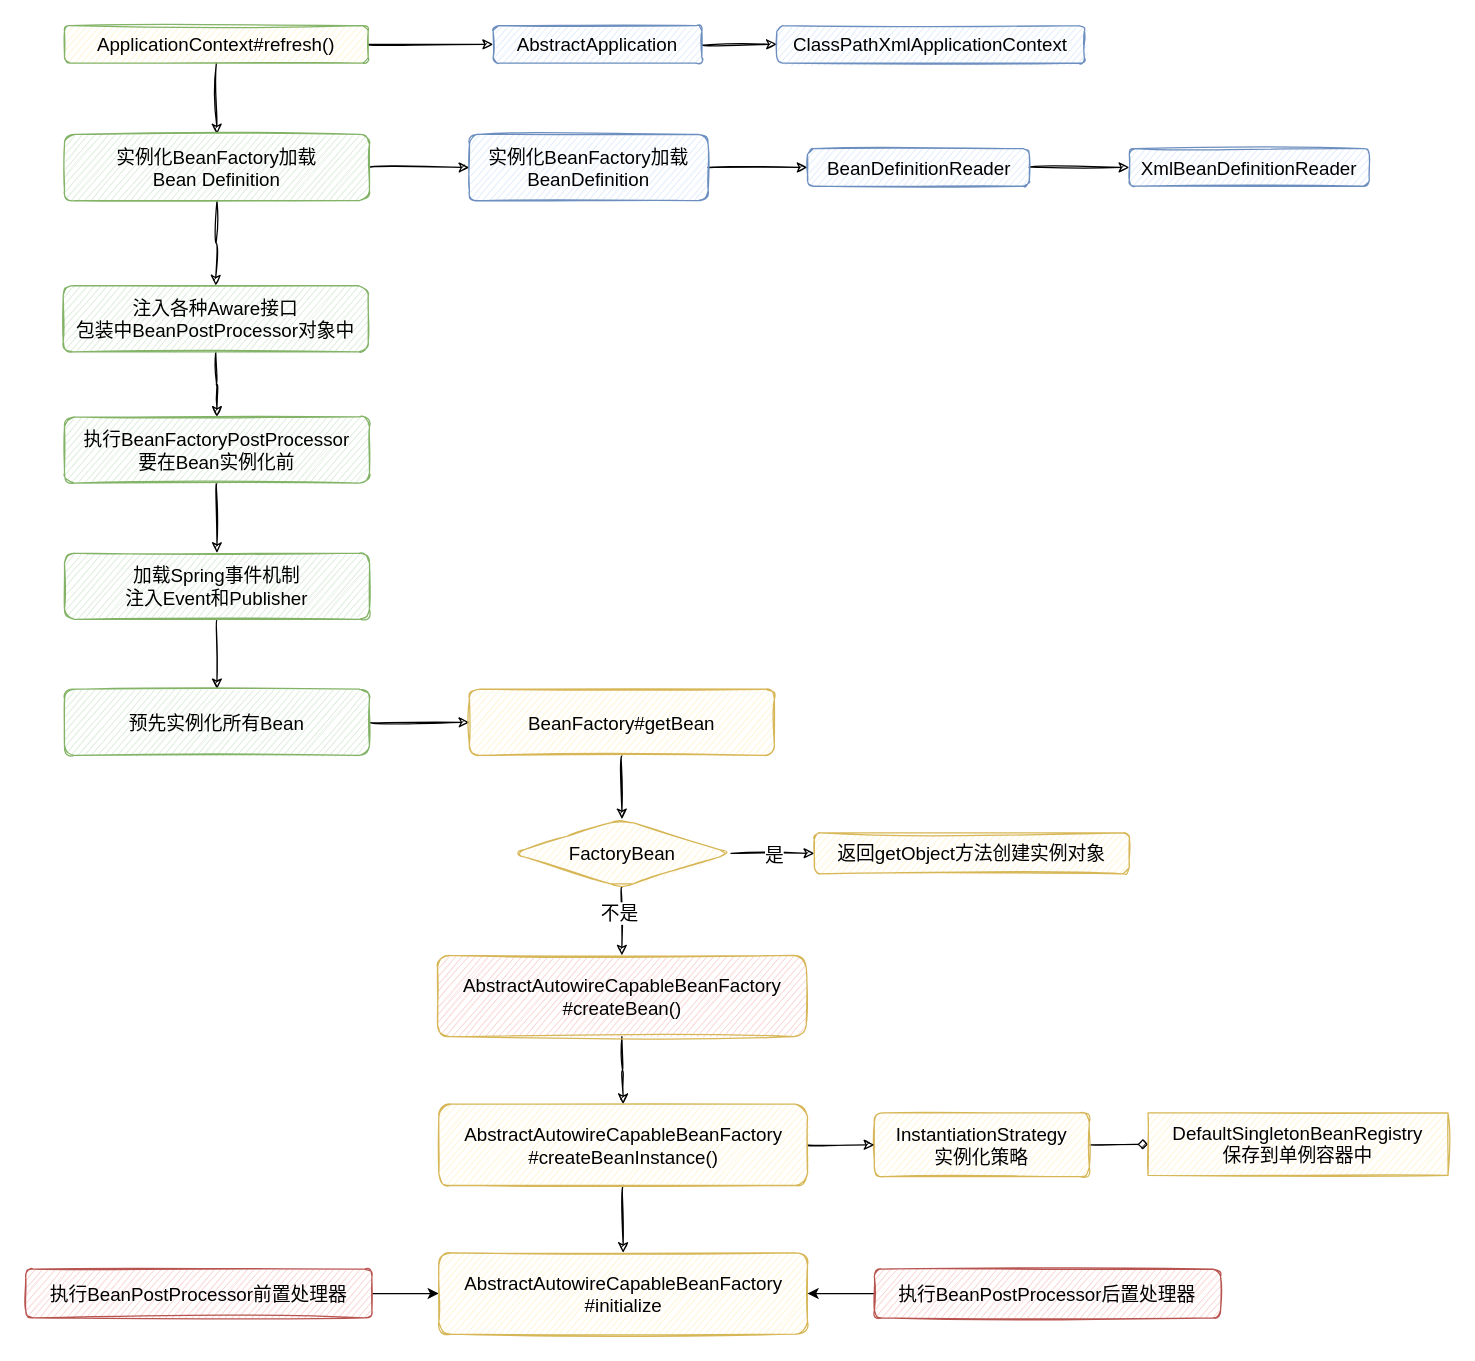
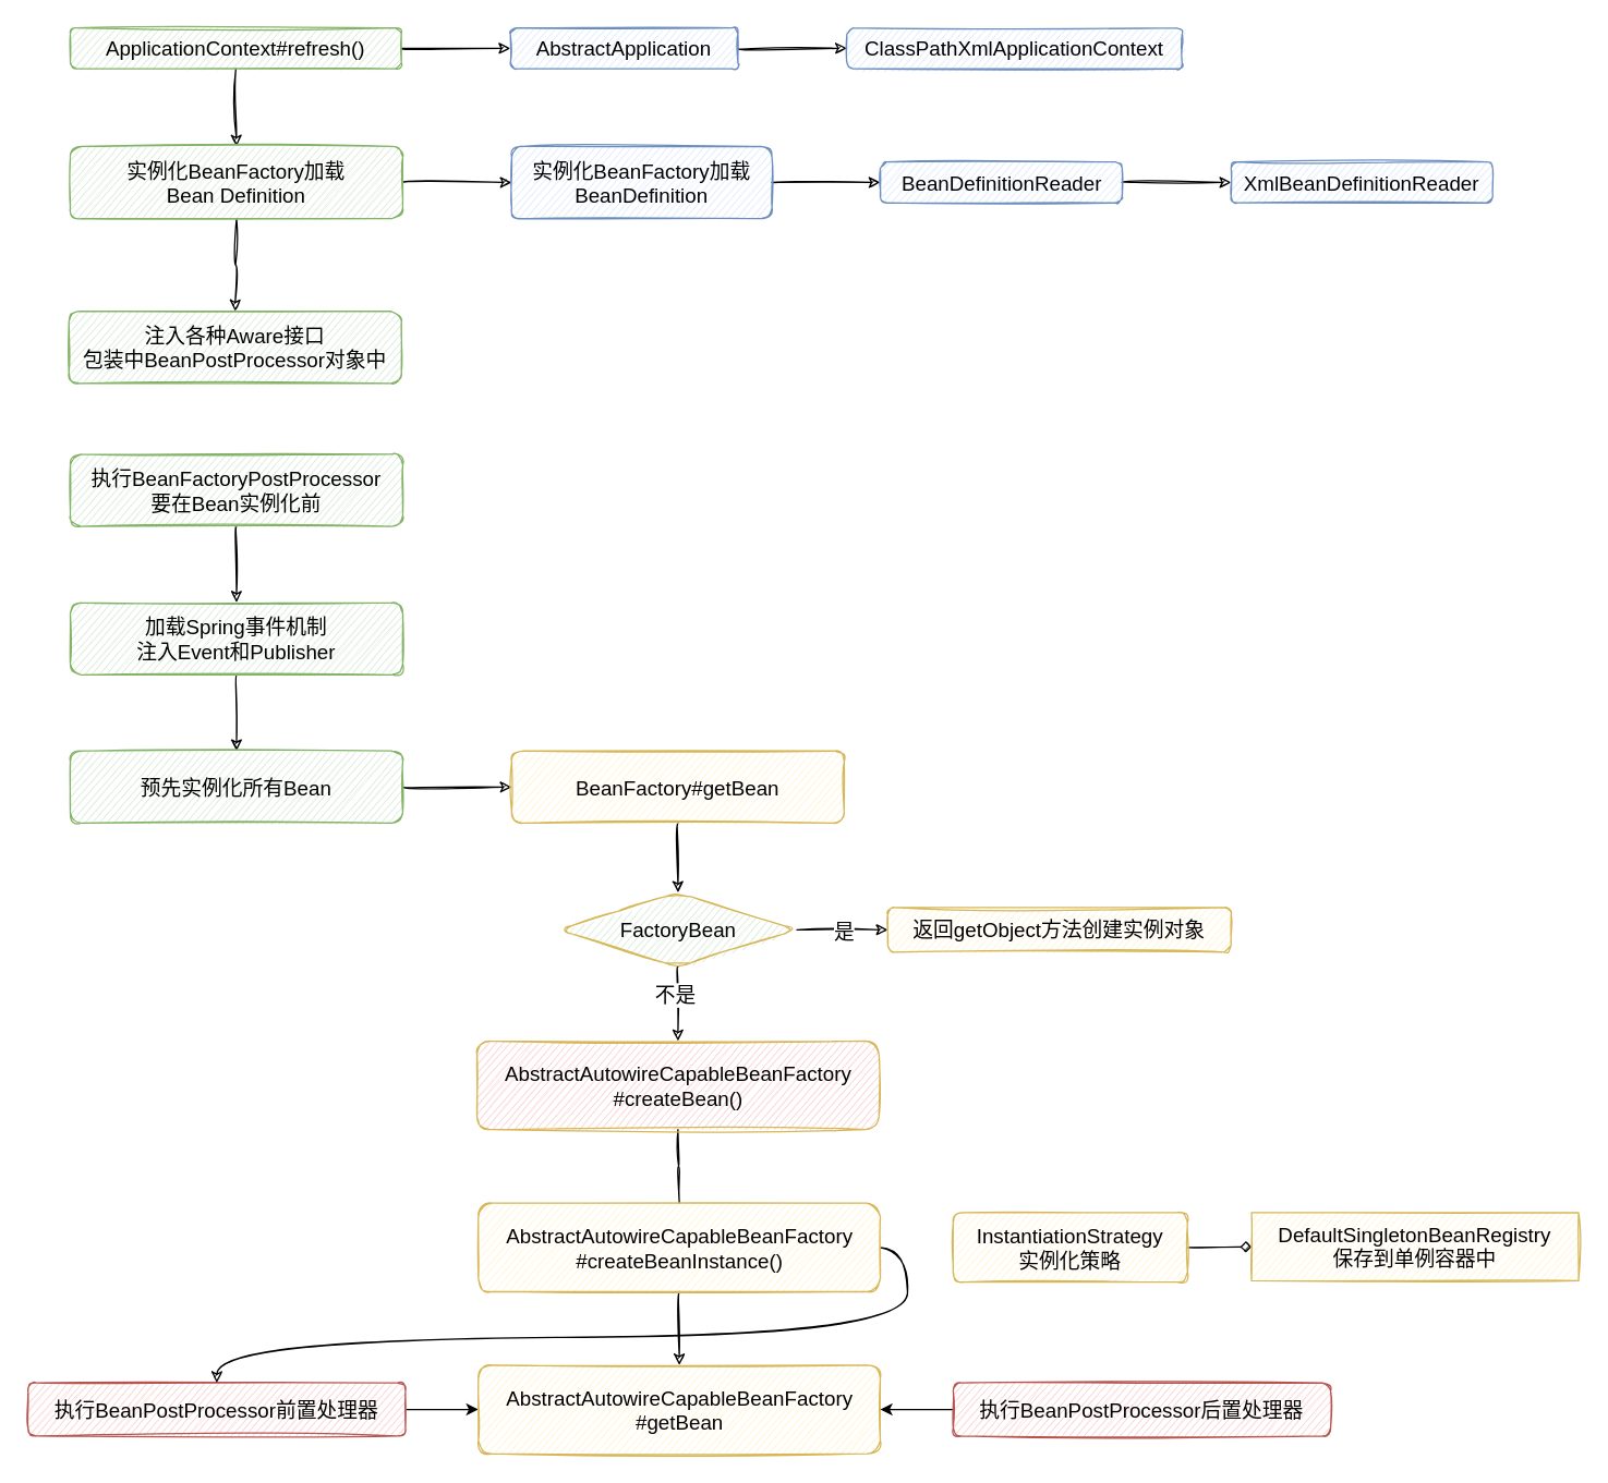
  <mxCell id="0" />
  <mxCell id="1" parent="0" />
  <mxCell id="2" value="" style="edgeStyle=orthogonalEdgeStyle;curved=1;rounded=1;sketch=1;orthogonalLoop=1;jettySize=auto;html=1;fontSize=15;" parent="1" source="4" target="7" edge="1"><mxGeometry relative="1" as="geometry" /></mxCell>
  <mxCell id="3" value="" style="edgeStyle=orthogonalEdgeStyle;curved=1;rounded=1;sketch=1;orthogonalLoop=1;jettySize=auto;html=1;fontSize=15;" parent="1" source="4" target="11" edge="1"><mxGeometry relative="1" as="geometry" /></mxCell>
- <mxCell id="4" value="&lt;font style=&quot;font-size: 15px;&quot;&gt;ApplicationContext#refresh()&lt;/font&gt;" style="whiteSpace=wrap;html=1;fillColor=#fff2cc;strokeColor=#82b366;sketch=1;rounded=1;" parent="1" vertex="1"><mxGeometry x="51" y="20" width="243" height="30" as="geometry" /></mxCell>
+ <mxCell id="4" value="&lt;font style=&quot;font-size: 15px;&quot;&gt;ApplicationContext#refresh()&lt;/font&gt;" style="whiteSpace=wrap;html=1;fillColor=#d5e8d4;strokeColor=#82b366;sketch=1;rounded=1;" parent="1" vertex="1"><mxGeometry x="51" y="20" width="243" height="30" as="geometry" /></mxCell>
  <mxCell id="5" value="" style="edgeStyle=orthogonalEdgeStyle;curved=1;rounded=1;sketch=1;orthogonalLoop=1;jettySize=auto;html=1;fontSize=15;" parent="1" source="7" target="9" edge="1"><mxGeometry relative="1" as="geometry" /></mxCell>
  <mxCell id="6" value="" style="edgeStyle=orthogonalEdgeStyle;curved=1;rounded=1;sketch=1;orthogonalLoop=1;jettySize=auto;html=1;fontSize=15;" parent="1" source="7" target="17" edge="1"><mxGeometry relative="1" as="geometry" /></mxCell>
  <mxCell id="7" value="&lt;span style=&quot;font-size: 15px;&quot;&gt;实例化BeanFactory加载&lt;br&gt;Bean Definition&lt;/span&gt;" style="whiteSpace=wrap;html=1;fillColor=#d5e8d4;strokeColor=#82b366;sketch=1;rounded=1;" parent="1" vertex="1"><mxGeometry x="51" y="107" width="244" height="53" as="geometry" /></mxCell>
  <mxCell id="8" value="" style="edgeStyle=orthogonalEdgeStyle;curved=1;rounded=1;sketch=1;orthogonalLoop=1;jettySize=auto;html=1;fontSize=15;" parent="1" source="9" target="14" edge="1"><mxGeometry relative="1" as="geometry" /></mxCell>
  <mxCell id="9" value="&lt;span style=&quot;font-size: 15px;&quot;&gt;实例化BeanFactory加载&lt;br&gt;BeanDefinition&lt;/span&gt;" style="whiteSpace=wrap;html=1;fillColor=#dae8fc;strokeColor=#6c8ebf;sketch=1;rounded=1;" parent="1" vertex="1"><mxGeometry x="375" y="107" width="191" height="53" as="geometry" /></mxCell>
  <mxCell id="10" value="" style="edgeStyle=orthogonalEdgeStyle;curved=1;rounded=1;sketch=1;orthogonalLoop=1;jettySize=auto;html=1;fontSize=15;" parent="1" source="11" target="12" edge="1"><mxGeometry relative="1" as="geometry" /></mxCell>
- <mxCell id="11" value="&lt;font style=&quot;font-size: 15px;&quot;&gt;AbstractApplication&lt;/font&gt;" style="whiteSpace=wrap;html=1;fillColor=#dae8fc;strokeColor=#6c8ebf;sketch=1;rounded=1;" parent="1" vertex="1"><mxGeometry x="394" y="20" width="167" height="30" as="geometry" /></mxCell>
+ <mxCell id="11" value="&lt;font style=&quot;font-size: 15px;&quot;&gt;AbstractApplication&lt;/font&gt;" style="whiteSpace=wrap;html=1;fillColor=#dae8fc;strokeColor=#6c8ebf;sketch=1;rounded=1;" parent="1" vertex="1"><mxGeometry x="374" y="20" width="167" height="30" as="geometry" /></mxCell>
  <mxCell id="12" value="&lt;span style=&quot;font-size: 15px;&quot;&gt;ClassPathXmlApplicationContext&lt;/span&gt;" style="whiteSpace=wrap;html=1;fillColor=#dae8fc;strokeColor=#6c8ebf;sketch=1;rounded=1;" parent="1" vertex="1"><mxGeometry x="621" y="20" width="246" height="30" as="geometry" /></mxCell>
  <mxCell id="13" value="" style="edgeStyle=orthogonalEdgeStyle;curved=1;rounded=1;sketch=1;orthogonalLoop=1;jettySize=auto;html=1;fontSize=15;" parent="1" source="14" target="15" edge="1"><mxGeometry relative="1" as="geometry" /></mxCell>
  <mxCell id="14" value="&lt;span style=&quot;font-size: 15px;&quot;&gt;BeanDefinitionReader&lt;/span&gt;" style="whiteSpace=wrap;html=1;fillColor=#dae8fc;strokeColor=#6c8ebf;sketch=1;rounded=1;" parent="1" vertex="1"><mxGeometry x="645.5" y="118.5" width="177.5" height="30" as="geometry" /></mxCell>
  <mxCell id="15" value="&lt;span style=&quot;font-size: 15px;&quot;&gt;XmlBeanDefinitionReader&lt;/span&gt;" style="whiteSpace=wrap;html=1;fillColor=#dae8fc;strokeColor=#6c8ebf;sketch=1;rounded=1;" parent="1" vertex="1"><mxGeometry x="903" y="118.5" width="192" height="30" as="geometry" /></mxCell>
- <mxCell id="16" value="" style="edgeStyle=orthogonalEdgeStyle;curved=1;rounded=1;sketch=1;orthogonalLoop=1;jettySize=auto;html=1;fontSize=15;" parent="1" source="17" target="19" edge="1"><mxGeometry relative="1" as="geometry" /></mxCell>
  <mxCell id="17" value="&lt;span style=&quot;font-size: 15px;&quot;&gt;注入各种Aware接口&lt;br&gt;包装中BeanPostProcessor对象中&lt;br&gt;&lt;/span&gt;" style="whiteSpace=wrap;html=1;fillColor=#d5e8d4;strokeColor=#82b366;sketch=1;rounded=1;" parent="1" vertex="1"><mxGeometry x="50" y="228" width="244" height="53" as="geometry" /></mxCell>
  <mxCell id="18" value="" style="edgeStyle=orthogonalEdgeStyle;curved=1;rounded=1;sketch=1;orthogonalLoop=1;jettySize=auto;html=1;fontSize=15;" parent="1" source="19" target="21" edge="1"><mxGeometry relative="1" as="geometry" /></mxCell>
  <mxCell id="19" value="&lt;span style=&quot;font-size: 15px;&quot;&gt;执行BeanFactoryPostProcessor&lt;br&gt;要在Bean实例化前&lt;br&gt;&lt;/span&gt;" style="whiteSpace=wrap;html=1;fillColor=#d5e8d4;strokeColor=#82b366;sketch=1;rounded=1;" parent="1" vertex="1"><mxGeometry x="51" y="333" width="244" height="53" as="geometry" /></mxCell>
  <mxCell id="20" value="" style="edgeStyle=orthogonalEdgeStyle;curved=1;rounded=1;sketch=1;orthogonalLoop=1;jettySize=auto;html=1;fontSize=15;" parent="1" source="21" target="23" edge="1"><mxGeometry relative="1" as="geometry" /></mxCell>
  <mxCell id="21" value="&lt;span style=&quot;font-size: 15px;&quot;&gt;加载Spring事件机制&lt;br&gt;注入Event和Publisher&lt;br&gt;&lt;/span&gt;" style="whiteSpace=wrap;html=1;fillColor=#d5e8d4;strokeColor=#82b366;sketch=1;rounded=1;" parent="1" vertex="1"><mxGeometry x="51" y="442" width="244" height="53" as="geometry" /></mxCell>
  <mxCell id="22" value="" style="edgeStyle=orthogonalEdgeStyle;curved=1;rounded=1;sketch=1;orthogonalLoop=1;jettySize=auto;html=1;fontSize=15;" parent="1" source="23" target="25" edge="1"><mxGeometry relative="1" as="geometry" /></mxCell>
  <mxCell id="23" value="&lt;span style=&quot;font-size: 15px;&quot;&gt;预先实例化所有Bean&lt;br&gt;&lt;/span&gt;" style="whiteSpace=wrap;html=1;fillColor=#d5e8d4;strokeColor=#82b366;sketch=1;rounded=1;" parent="1" vertex="1"><mxGeometry x="51" y="551" width="244" height="53" as="geometry" /></mxCell>
  <mxCell id="24" value="" style="edgeStyle=orthogonalEdgeStyle;curved=1;rounded=1;sketch=1;orthogonalLoop=1;jettySize=auto;html=1;fontSize=15;" parent="1" source="25" target="30" edge="1"><mxGeometry relative="1" as="geometry" /></mxCell>
  <mxCell id="25" value="&lt;span style=&quot;font-size: 15px;&quot;&gt;BeanFactory#getBean&lt;br&gt;&lt;/span&gt;" style="whiteSpace=wrap;html=1;fillColor=#fff2cc;strokeColor=#d6b656;sketch=1;rounded=1;" parent="1" vertex="1"><mxGeometry x="375" y="551" width="244" height="53" as="geometry" /></mxCell>
  <mxCell id="26" value="" style="edgeStyle=orthogonalEdgeStyle;curved=1;rounded=1;sketch=1;orthogonalLoop=1;jettySize=auto;html=1;fontSize=15;" parent="1" source="30" target="31" edge="1"><mxGeometry relative="1" as="geometry" /></mxCell>
  <mxCell id="27" value="是" style="edgeLabel;html=1;align=center;verticalAlign=middle;resizable=0;points=[];fontSize=15;" parent="26" vertex="1" connectable="0"><mxGeometry x="0.025" y="-1" relative="1" as="geometry"><mxPoint as="offset" /></mxGeometry></mxCell>
  <mxCell id="28" value="" style="edgeStyle=orthogonalEdgeStyle;curved=1;rounded=1;sketch=1;orthogonalLoop=1;jettySize=auto;html=1;fontSize=15;" parent="1" source="30" target="33" edge="1"><mxGeometry relative="1" as="geometry" /></mxCell>
  <mxCell id="29" value="不是" style="edgeLabel;html=1;align=center;verticalAlign=middle;resizable=0;points=[];fontSize=15;" parent="28" vertex="1" connectable="0"><mxGeometry x="-0.262" y="-3" relative="1" as="geometry"><mxPoint as="offset" /></mxGeometry></mxCell>
- <mxCell id="30" value="&lt;font style=&quot;font-size: 15px;&quot;&gt;FactoryBean&lt;/font&gt;" style="rhombus;whiteSpace=wrap;html=1;fillColor=#fff2cc;strokeColor=#d6b656;sketch=1;rounded=1;" parent="1" vertex="1"><mxGeometry x="409.5" y="655" width="175" height="54.5" as="geometry" /></mxCell>
+ <mxCell id="30" value="&lt;font style=&quot;font-size: 15px;&quot;&gt;FactoryBean&lt;/font&gt;" style="rhombus;whiteSpace=wrap;html=1;fillColor=#d5e8d4;strokeColor=#d6b656;sketch=1;rounded=1;" parent="1" vertex="1"><mxGeometry x="409.5" y="655" width="175" height="54.5" as="geometry" /></mxCell>
  <mxCell id="31" value="&lt;font style=&quot;font-size: 15px;&quot;&gt;返回getObject方法创建实例对象&lt;/font&gt;" style="whiteSpace=wrap;html=1;fillColor=#fff2cc;strokeColor=#d6b656;sketch=1;rounded=1;" parent="1" vertex="1"><mxGeometry x="651" y="665.88" width="252" height="32.75" as="geometry" /></mxCell>
- <mxCell id="32" value="" style="edgeStyle=orthogonalEdgeStyle;curved=1;rounded=1;sketch=1;orthogonalLoop=1;jettySize=auto;html=1;fontSize=15;" parent="1" source="33" target="41" edge="1"><mxGeometry relative="1" as="geometry" /></mxCell>
+ <mxCell id="32" value="" style="edgeStyle=orthogonalEdgeStyle;curved=1;rounded=1;sketch=1;orthogonalLoop=1;jettySize=auto;html=1;fontSize=15;endArrow=none;" parent="1" source="33" target="41" edge="1"><mxGeometry relative="1" as="geometry" /></mxCell>
  <mxCell id="33" value="&lt;font style=&quot;font-size: 15px;&quot;&gt;AbstractAutowireCapableBeanFactory&lt;br&gt;#createBean()&lt;/font&gt;" style="whiteSpace=wrap;html=1;fillColor=#f8cecc;strokeColor=#d6b656;sketch=1;rounded=1;" parent="1" vertex="1"><mxGeometry x="349.5" y="764" width="295" height="65" as="geometry" /></mxCell>
  <mxCell id="34" style="edgeStyle=orthogonalEdgeStyle;rounded=0;orthogonalLoop=1;jettySize=auto;html=1;exitX=1;exitY=0.5;exitDx=0;exitDy=0;fontSize=15;" edge="1" parent="1" source="35" target="42"><mxGeometry relative="1" as="geometry" /></mxCell>
  <mxCell id="35" value="&lt;font style=&quot;font-size: 15px;&quot;&gt;执行BeanPostProcessor前置处理器&lt;/font&gt;" style="whiteSpace=wrap;html=1;fillColor=#f8cecc;strokeColor=#b85450;sketch=1;rounded=1;" parent="1" vertex="1"><mxGeometry x="20" y="1015" width="277" height="39" as="geometry" /></mxCell>
  <mxCell id="36" value="" style="edgeStyle=orthogonalEdgeStyle;curved=1;rounded=1;sketch=1;orthogonalLoop=1;jettySize=auto;html=1;fontSize=15;endArrow=diamond;" parent="1" source="37" target="38" edge="1"><mxGeometry relative="1" as="geometry" /></mxCell>
  <mxCell id="37" value="&lt;span style=&quot;font-size: 15px;&quot;&gt;InstantiationStrategy&lt;br&gt;实例化策略&lt;br&gt;&lt;/span&gt;" style="whiteSpace=wrap;html=1;fillColor=#fff2cc;strokeColor=#d6b656;sketch=1;rounded=1;" parent="1" vertex="1"><mxGeometry x="699" y="890" width="172" height="51" as="geometry" /></mxCell>
  <mxCell id="38" value="&lt;span style=&quot;font-size: 15px;&quot;&gt;DefaultSingletonBeanRegistry&lt;br&gt;保存到单例容器中&lt;br&gt;&lt;/span&gt;" style="whiteSpace=wrap;html=1;fillColor=#fff2cc;strokeColor=#d6b656;sketch=1;rounded=0;" parent="1" vertex="1"><mxGeometry x="918" y="890" width="240" height="50" as="geometry" /></mxCell>
- <mxCell id="39" style="edgeStyle=orthogonalEdgeStyle;curved=1;rounded=1;sketch=1;orthogonalLoop=1;jettySize=auto;html=1;exitX=1;exitY=0.5;exitDx=0;exitDy=0;fontSize=15;" parent="1" source="41" target="37" edge="1"><mxGeometry relative="1" as="geometry" /></mxCell>
+ <mxCell id="39" style="edgeStyle=orthogonalEdgeStyle;curved=1;rounded=1;sketch=1;orthogonalLoop=1;jettySize=auto;html=1;exitX=1;exitY=0.5;exitDx=0;exitDy=0;fontSize=15;" parent="1" source="41" target="35" edge="1"><mxGeometry relative="1" as="geometry" /></mxCell>
  <mxCell id="40" value="" style="edgeStyle=orthogonalEdgeStyle;curved=1;rounded=1;sketch=1;orthogonalLoop=1;jettySize=auto;html=1;fontSize=15;" parent="1" source="41" target="42" edge="1"><mxGeometry relative="1" as="geometry" /></mxCell>
  <mxCell id="41" value="&lt;font style=&quot;font-size: 15px;&quot;&gt;AbstractAutowireCapableBeanFactory&lt;br&gt;#createBeanInstance()&lt;/font&gt;" style="whiteSpace=wrap;html=1;fillColor=#fff2cc;strokeColor=#d6b656;sketch=1;rounded=1;" parent="1" vertex="1"><mxGeometry x="350.5" y="883" width="295" height="65" as="geometry" /></mxCell>
- <mxCell id="42" value="&lt;font style=&quot;font-size: 15px;&quot;&gt;AbstractAutowireCapableBeanFactory&lt;br&gt;#initialize&lt;/font&gt;" style="whiteSpace=wrap;html=1;fillColor=#fff2cc;strokeColor=#d6b656;sketch=1;rounded=1;" parent="1" vertex="1"><mxGeometry x="350.5" y="1002" width="295" height="65" as="geometry" /></mxCell>
+ <mxCell id="42" value="&lt;font style=&quot;font-size: 15px;&quot;&gt;AbstractAutowireCapableBeanFactory&lt;br&gt;#getBean&lt;/font&gt;" style="whiteSpace=wrap;html=1;fillColor=#fff2cc;strokeColor=#d6b656;sketch=1;rounded=1;" parent="1" vertex="1"><mxGeometry x="350.5" y="1002" width="295" height="65" as="geometry" /></mxCell>
  <mxCell id="43" style="edgeStyle=orthogonalEdgeStyle;rounded=0;orthogonalLoop=1;jettySize=auto;html=1;exitX=0;exitY=0.5;exitDx=0;exitDy=0;entryX=1;entryY=0.5;entryDx=0;entryDy=0;fontSize=15;" edge="1" parent="1" source="44" target="42"><mxGeometry relative="1" as="geometry" /></mxCell>
  <mxCell id="44" value="&lt;font style=&quot;font-size: 15px;&quot;&gt;执行BeanPostProcessor后置处理器&lt;/font&gt;" style="whiteSpace=wrap;html=1;fillColor=#f8cecc;strokeColor=#b85450;sketch=1;rounded=1;" vertex="1" parent="1"><mxGeometry x="699" y="1015" width="277" height="39" as="geometry" /></mxCell>
